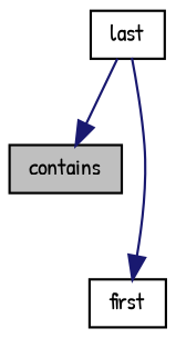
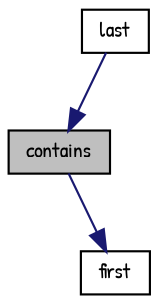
  digraph {
    fontname="Patrick Hand"
    rankdir=TB
    node [color=black fontname="Patrick Hand" fontsize=10 shape=record]
    edge [color=midnightblue fontname="Patrick Hand" fontsize=10 labelfontname=Helvetica labelfontsize=10 style=solid]
    n1 [fillcolor=grey75 fontcolor=black height=0.2 label=contains style=filled width=0.4]
    n2 [height=0.2 label=first width=0.4]
    n3 [height=0.2 label=last width=0.4]
-   n3 -> n2
+   n1 -> n2
    n3 -> n1
  }
